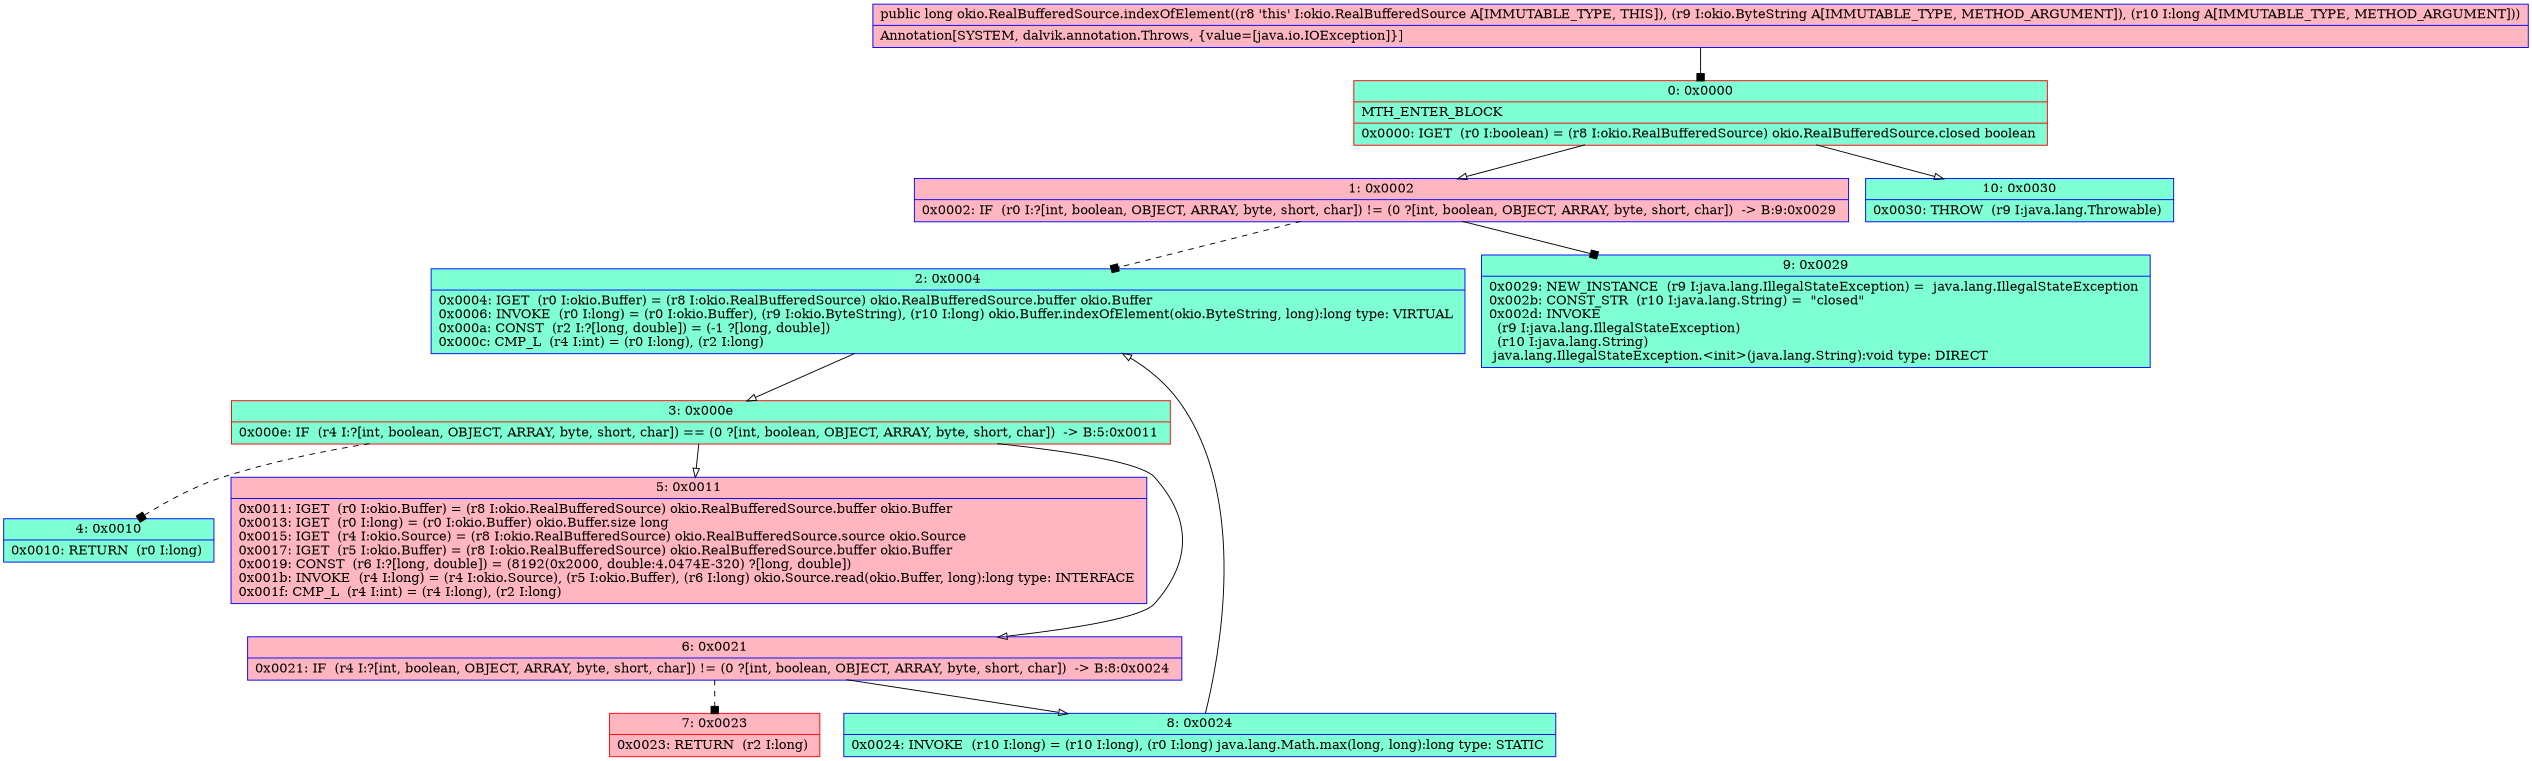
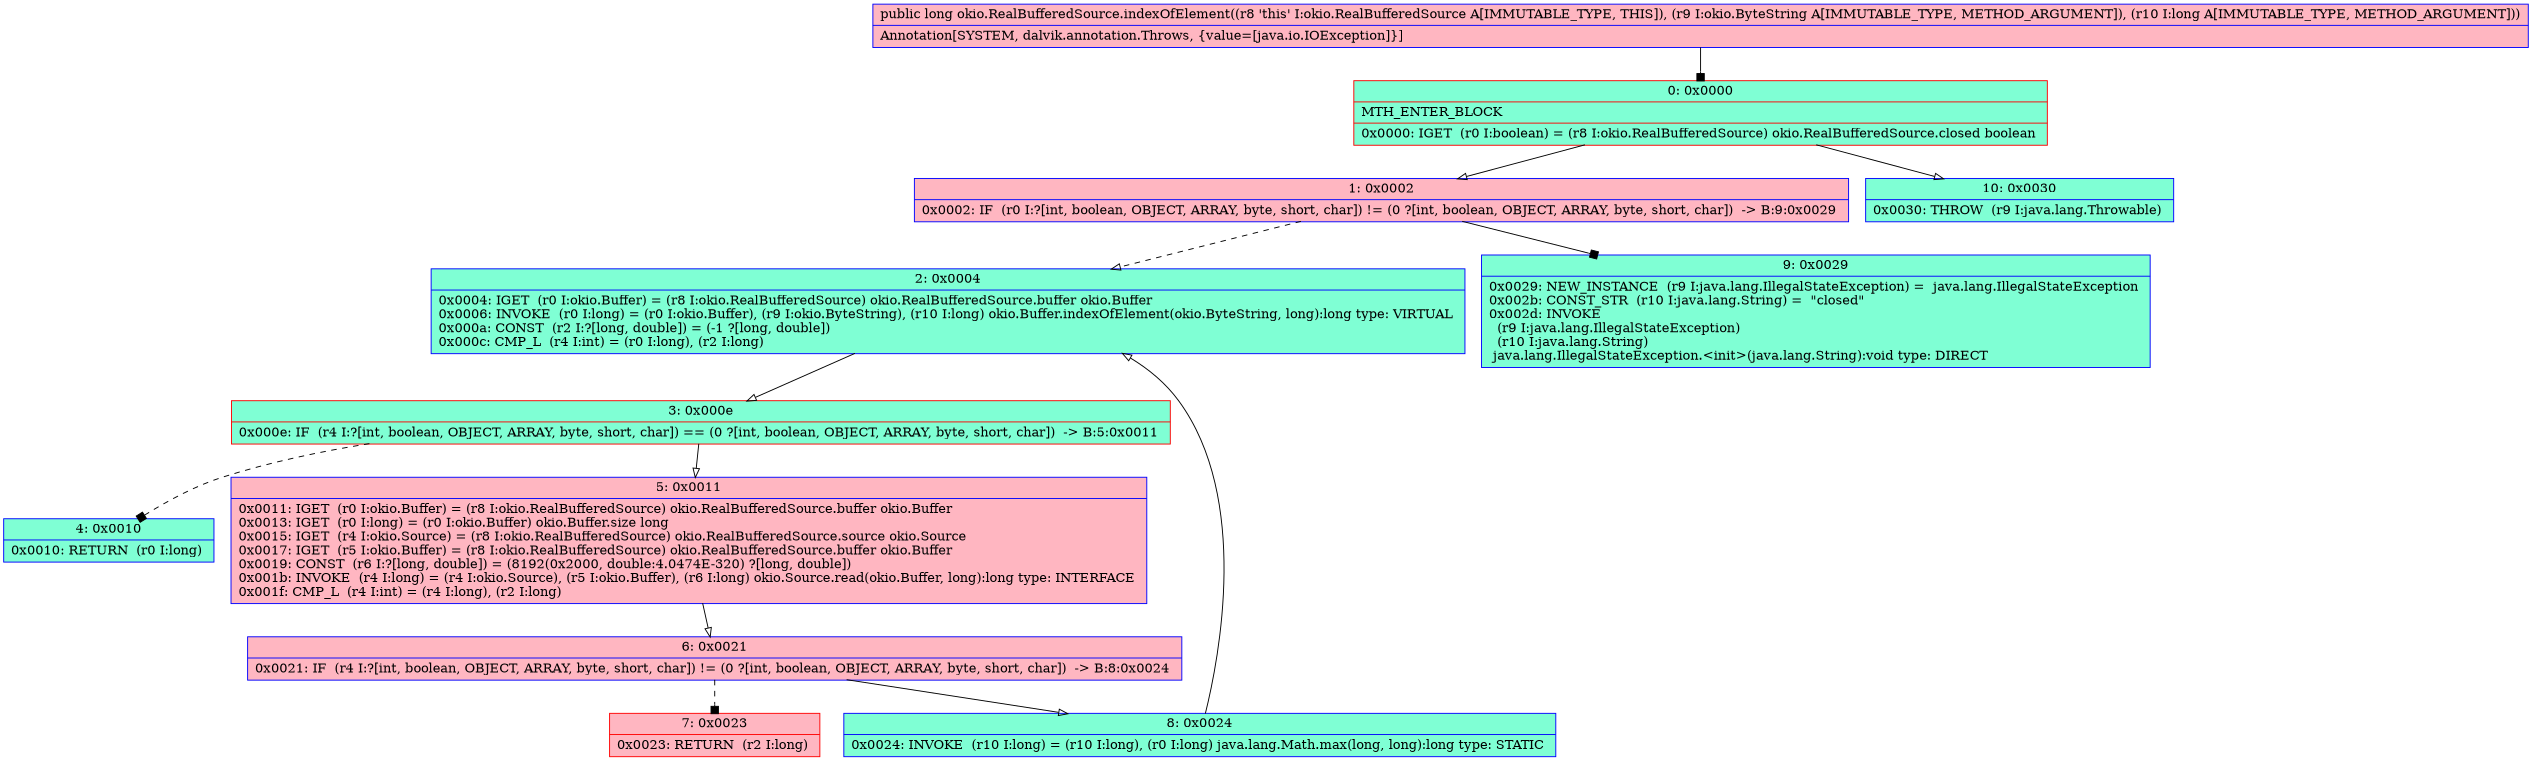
  digraph {
    node [color=blue fillcolor=aquamarine shape=record style=filled]
    edge [arrowhead=onormal]
    n1 [color=red label="{0\:\ 0x0000|MTH_ENTER_BLOCK\l|0x0000: IGET  (r0 I:boolean) = (r8 I:okio.RealBufferedSource) okio.RealBufferedSource.closed boolean \l}"]
    n2 [fillcolor=lightpink label="{1\:\ 0x0002|0x0002: IF  (r0 I:?[int, boolean, OBJECT, ARRAY, byte, short, char]) != (0 ?[int, boolean, OBJECT, ARRAY, byte, short, char])  \-\> B:9:0x0029 \l}"]
    n3 [label="{10\:\ 0x0030|0x0030: THROW  (r9 I:java.lang.Throwable) \l}"]
    n4 [label="{2\:\ 0x0004|0x0004: IGET  (r0 I:okio.Buffer) = (r8 I:okio.RealBufferedSource) okio.RealBufferedSource.buffer okio.Buffer \l0x0006: INVOKE  (r0 I:long) = (r0 I:okio.Buffer), (r9 I:okio.ByteString), (r10 I:long) okio.Buffer.indexOfElement(okio.ByteString, long):long type: VIRTUAL \l0x000a: CONST  (r2 I:?[long, double]) = (\-1 ?[long, double]) \l0x000c: CMP_L  (r4 I:int) = (r0 I:long), (r2 I:long) \l}"]
    n5 [label="{9\:\ 0x0029|0x0029: NEW_INSTANCE  (r9 I:java.lang.IllegalStateException) =  java.lang.IllegalStateException \l0x002b: CONST_STR  (r10 I:java.lang.String) =  \"closed\" \l0x002d: INVOKE  \l  (r9 I:java.lang.IllegalStateException)\l  (r10 I:java.lang.String)\l java.lang.IllegalStateException.\<init\>(java.lang.String):void type: DIRECT \l}"]
    n6 [color=red label="{3\:\ 0x000e|0x000e: IF  (r4 I:?[int, boolean, OBJECT, ARRAY, byte, short, char]) == (0 ?[int, boolean, OBJECT, ARRAY, byte, short, char])  \-\> B:5:0x0011 \l}"]
    n7 [label="{4\:\ 0x0010|0x0010: RETURN  (r0 I:long) \l}"]
    n8 [fillcolor=lightpink label="{5\:\ 0x0011|0x0011: IGET  (r0 I:okio.Buffer) = (r8 I:okio.RealBufferedSource) okio.RealBufferedSource.buffer okio.Buffer \l0x0013: IGET  (r0 I:long) = (r0 I:okio.Buffer) okio.Buffer.size long \l0x0015: IGET  (r4 I:okio.Source) = (r8 I:okio.RealBufferedSource) okio.RealBufferedSource.source okio.Source \l0x0017: IGET  (r5 I:okio.Buffer) = (r8 I:okio.RealBufferedSource) okio.RealBufferedSource.buffer okio.Buffer \l0x0019: CONST  (r6 I:?[long, double]) = (8192(0x2000, double:4.0474E\-320) ?[long, double]) \l0x001b: INVOKE  (r4 I:long) = (r4 I:okio.Source), (r5 I:okio.Buffer), (r6 I:long) okio.Source.read(okio.Buffer, long):long type: INTERFACE \l0x001f: CMP_L  (r4 I:int) = (r4 I:long), (r2 I:long) \l}"]
    n9 [fillcolor=lightpink label="{6\:\ 0x0021|0x0021: IF  (r4 I:?[int, boolean, OBJECT, ARRAY, byte, short, char]) != (0 ?[int, boolean, OBJECT, ARRAY, byte, short, char])  \-\> B:8:0x0024 \l}"]
    n10 [color=red fillcolor=lightpink label="{7\:\ 0x0023|0x0023: RETURN  (r2 I:long) \l}"]
    n11 [label="{8\:\ 0x0024|0x0024: INVOKE  (r10 I:long) = (r10 I:long), (r0 I:long) java.lang.Math.max(long, long):long type: STATIC \l}"]
    n12 [fillcolor=lightpink label="{public long okio.RealBufferedSource.indexOfElement((r8 'this' I:okio.RealBufferedSource A[IMMUTABLE_TYPE, THIS]), (r9 I:okio.ByteString A[IMMUTABLE_TYPE, METHOD_ARGUMENT]), (r10 I:long A[IMMUTABLE_TYPE, METHOD_ARGUMENT]))  | Annotation[SYSTEM, dalvik.annotation.Throws, \{value=[java.io.IOException]\}]\l}"]
    n1 -> n2
    n1 -> n3
-   n2 -> n4 [arrowhead=box style=dashed]
+   n2 -> n4 [style=dashed]
    n2 -> n5 [arrowhead=box]
    n4 -> n6
    n6 -> n7 [arrowhead=box style=dashed]
    n6 -> n8
-   n6 -> n9
+   n8 -> n9
    n9 -> n10 [arrowhead=box style=dashed]
    n9 -> n11
    n11 -> n4
    n12 -> n1 [arrowhead=box]
  }
